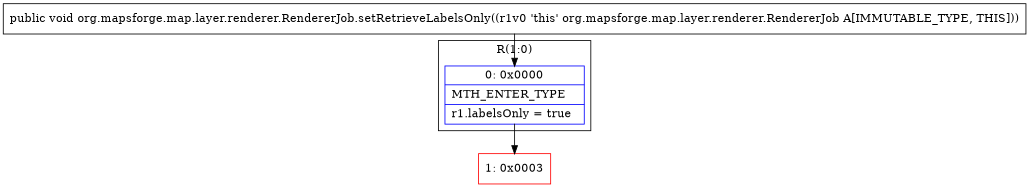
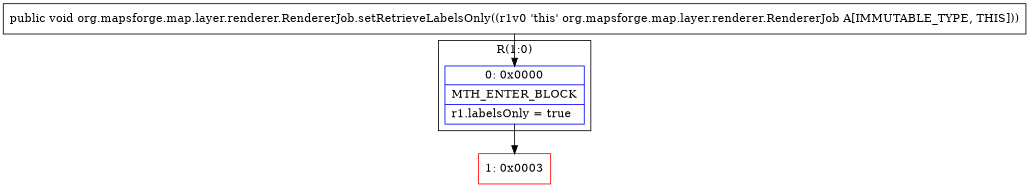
  digraph {
    node [shape=record]
-   n1 [color=blue label="{0\:\ 0x0000|MTH_ENTER_TYPE\l|r1.labelsOnly = true\l}"]
+   n1 [color=blue label="{0\:\ 0x0000|MTH_ENTER_BLOCK\l|r1.labelsOnly = true\l}"]
    n2 [color=red label="{1\:\ 0x0003}"]
    n3 [label="{public void org.mapsforge.map.layer.renderer.RendererJob.setRetrieveLabelsOnly((r1v0 'this' org.mapsforge.map.layer.renderer.RendererJob A[IMMUTABLE_TYPE, THIS])) }"]
    subgraph cluster_1 {
      label="R(1:0)"
      n1
    }
    n1 -> n2
    n3 -> n1
  }
